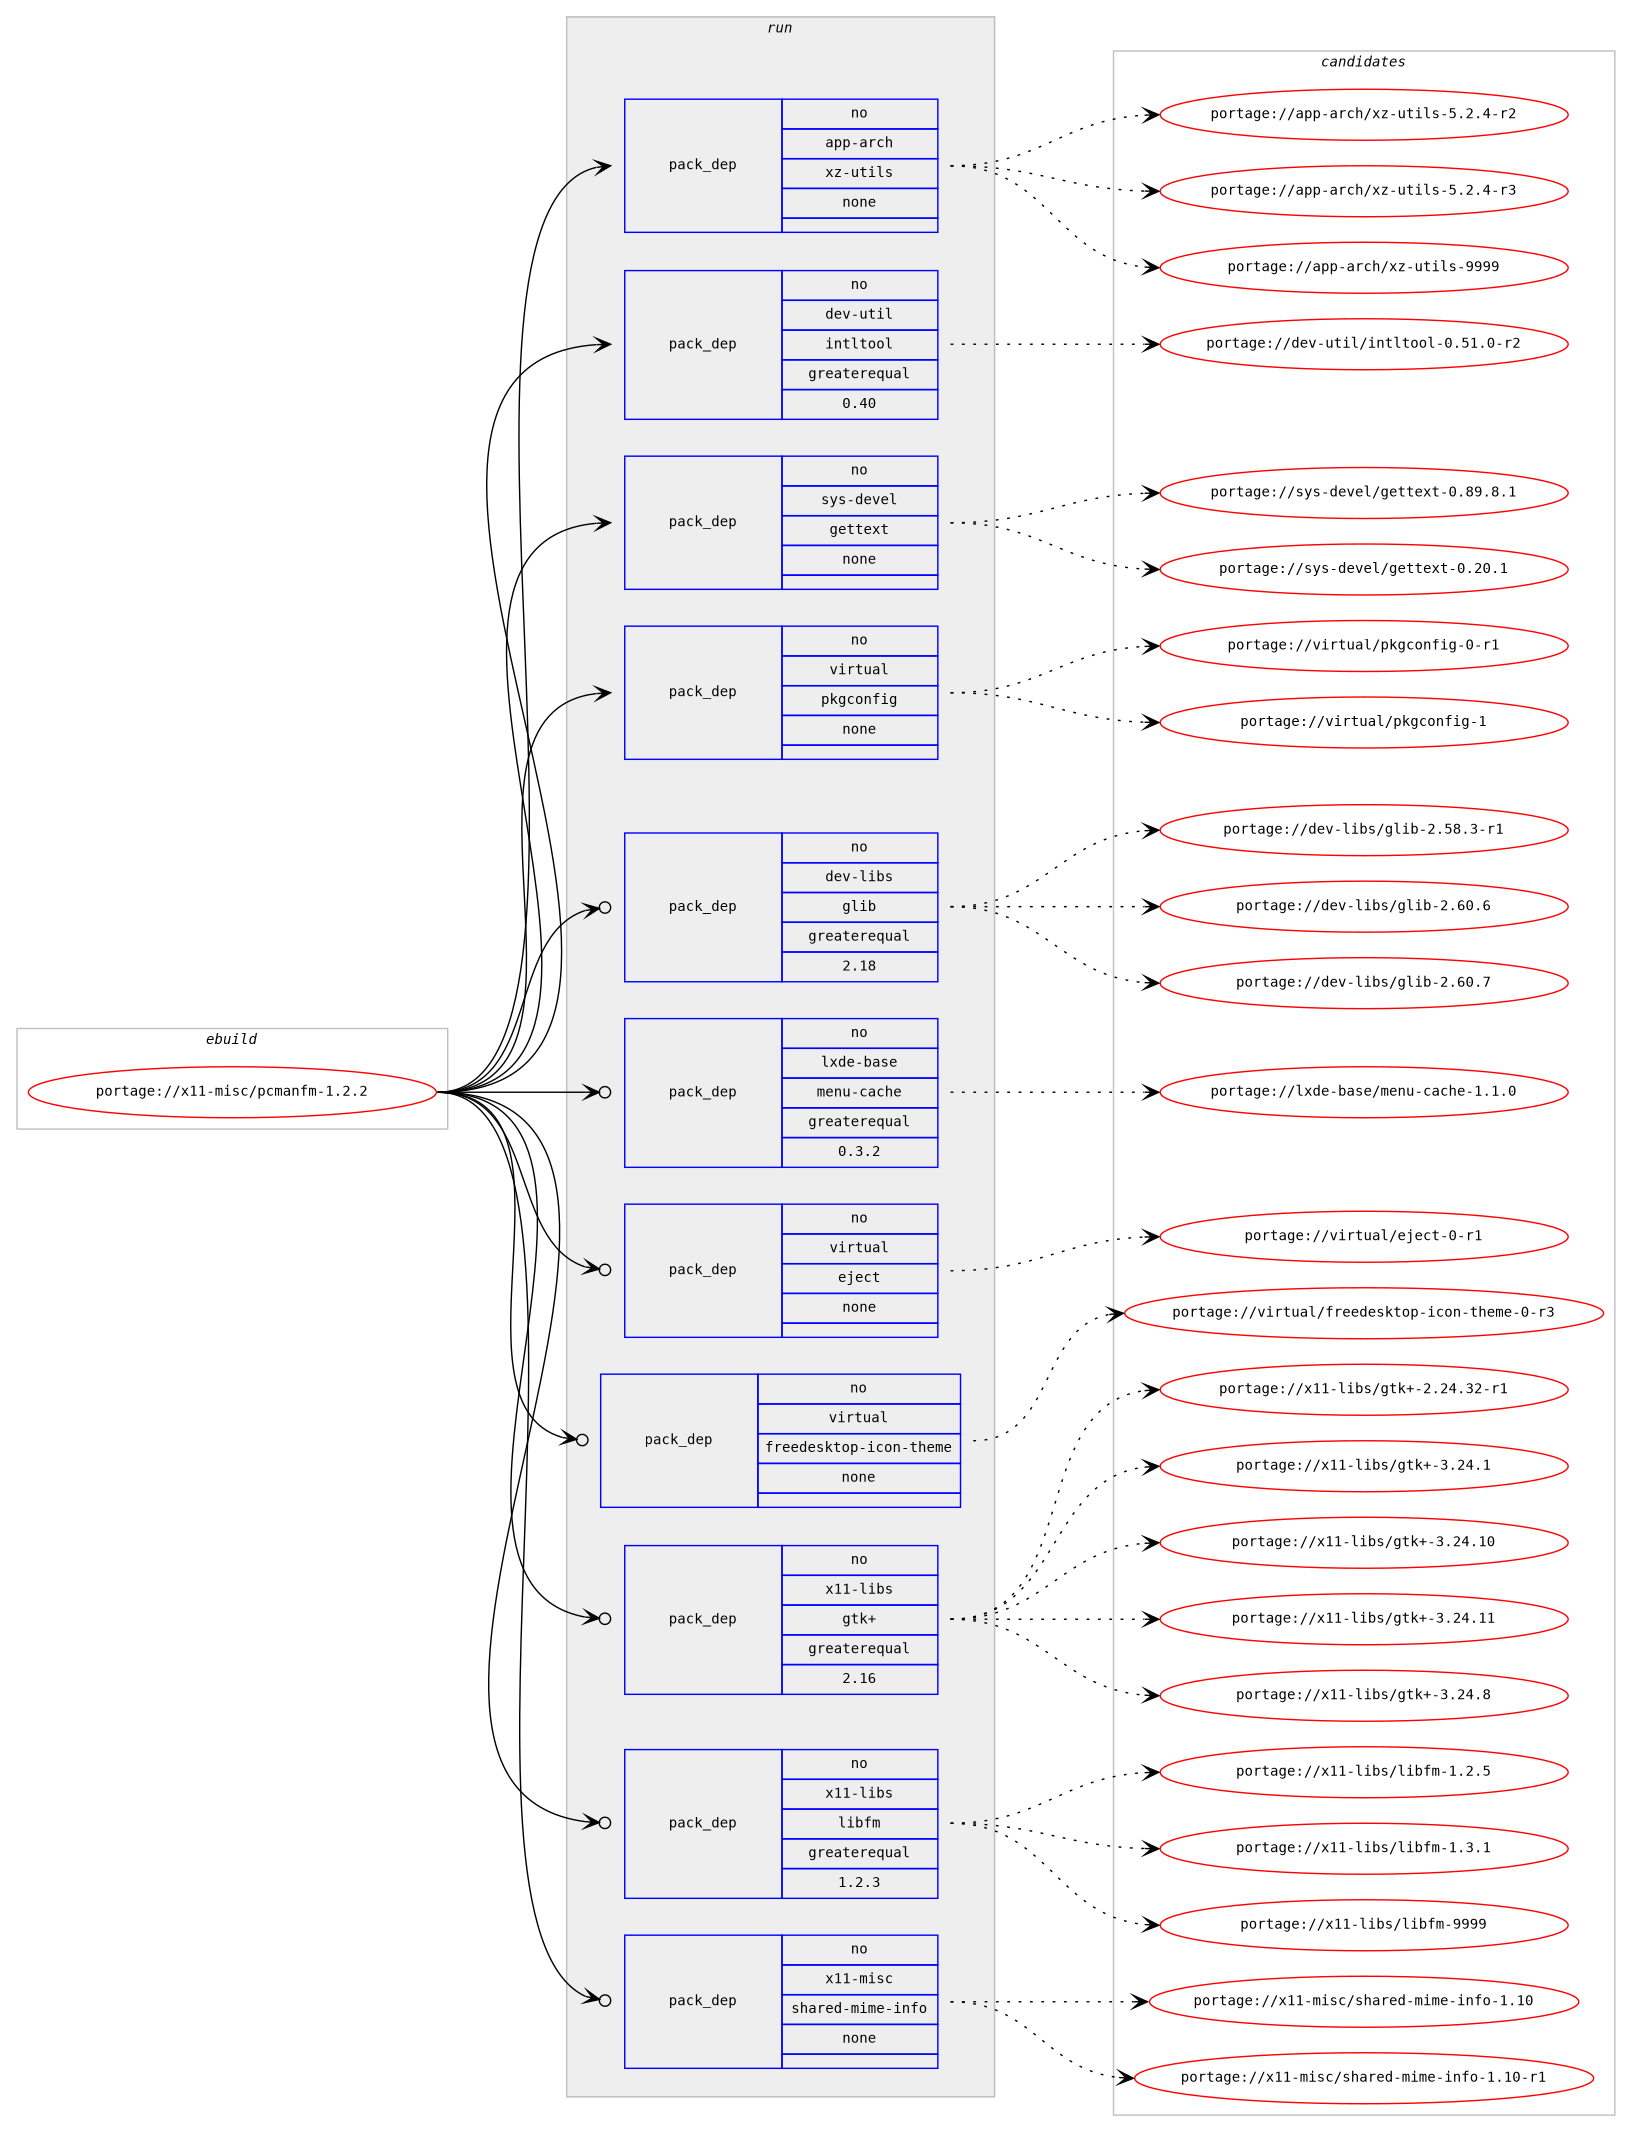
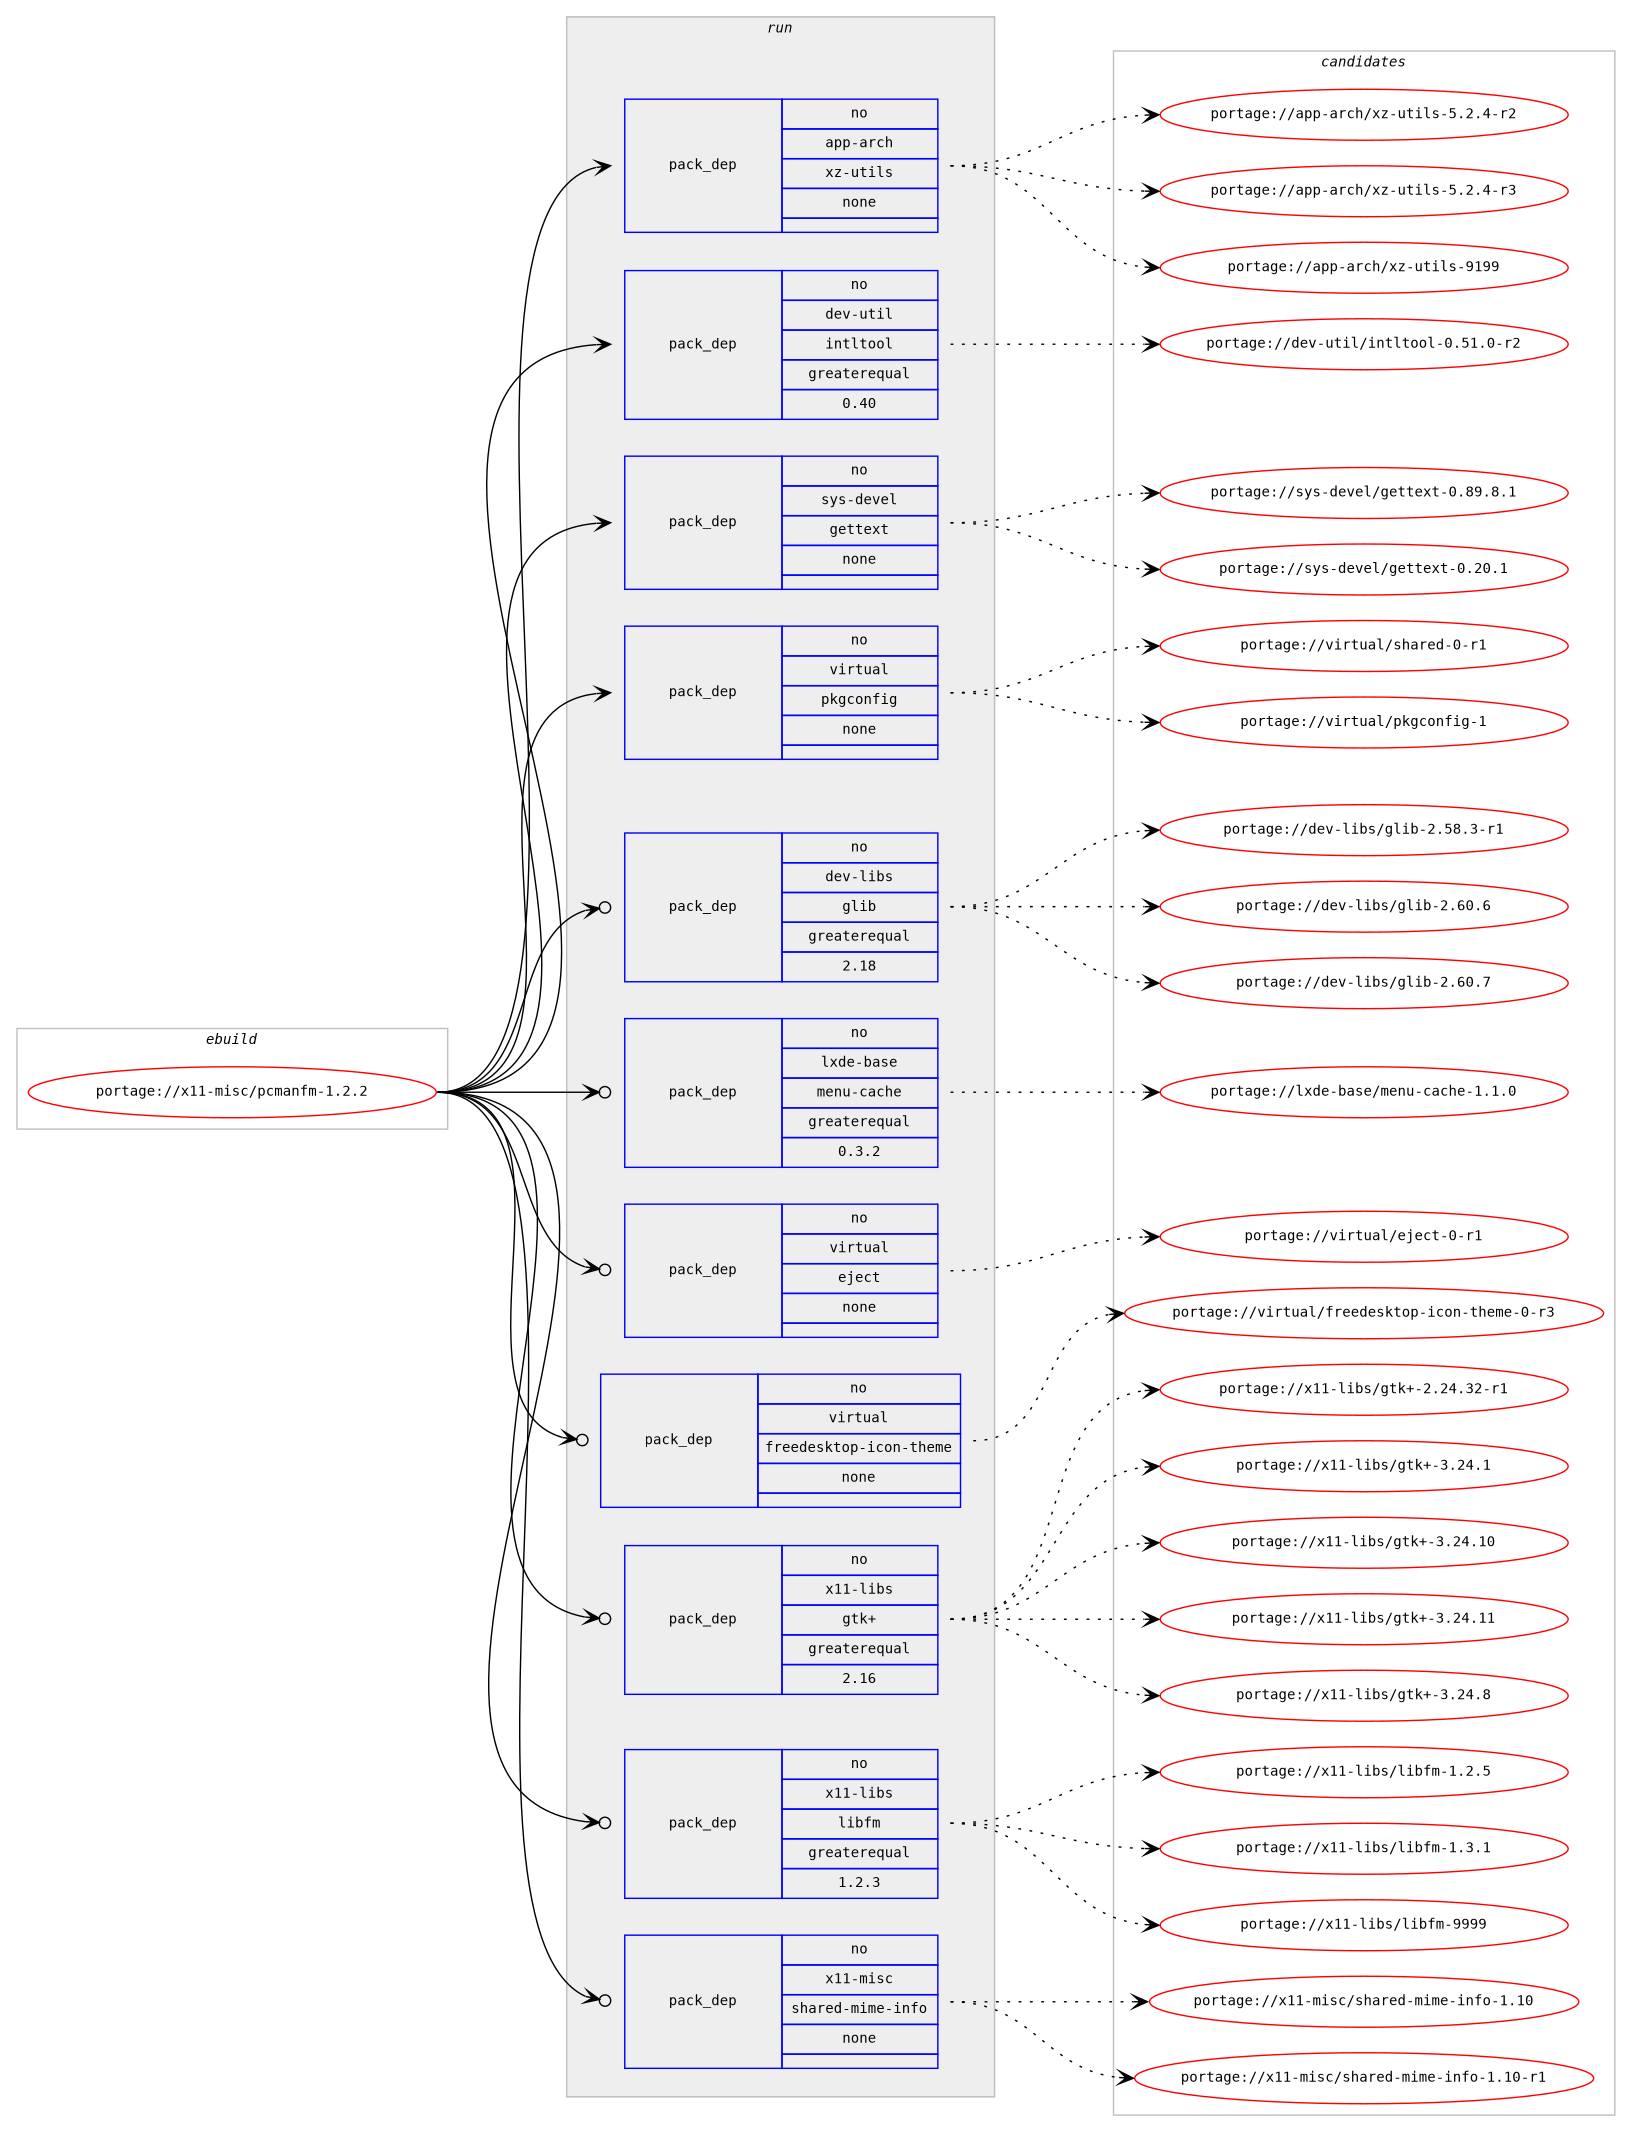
  digraph {
    compound=true
    concentrate=true
    fontname="DejaVu Sans Mono"
    fontsize=10
    newrank=true
    rankdir=LR
    ranksep=1.5
    node [color=red fontname="DejaVu Sans Mono" fontsize=10]
    edge [arrowhead=vee fontname="DejaVu Sans Mono" headport=w style=dotted tailport=e weight=100]
    n1 [label="portage://x11-misc/pcmanfm-1.2.2" width=4]
    n2 [color=blue label=<<TABLE BORDER="0" CELLBORDER="1" CELLSPACING="0" CELLPADDING="4" WIDTH="220"><TR><TD ROWSPAN="6" CELLPADDING="30">pack_dep</TD></TR><TR><TD WIDTH="110">no</TD></TR><TR><TD>app-arch</TD></TR><TR><TD>xz-utils</TD></TR><TR><TD>none</TD></TR><TR><TD></TD></TR></TABLE>> shape=none]
    n3 [color=blue label=<<TABLE BORDER="0" CELLBORDER="1" CELLSPACING="0" CELLPADDING="4" WIDTH="220"><TR><TD ROWSPAN="6" CELLPADDING="30">pack_dep</TD></TR><TR><TD WIDTH="110">no</TD></TR><TR><TD>dev-util</TD></TR><TR><TD>intltool</TD></TR><TR><TD>greaterequal</TD></TR><TR><TD>0.40</TD></TR></TABLE>> shape=none]
    n4 [color=blue label=<<TABLE BORDER="0" CELLBORDER="1" CELLSPACING="0" CELLPADDING="4" WIDTH="220"><TR><TD ROWSPAN="6" CELLPADDING="30">pack_dep</TD></TR><TR><TD WIDTH="110">no</TD></TR><TR><TD>sys-devel</TD></TR><TR><TD>gettext</TD></TR><TR><TD>none</TD></TR><TR><TD></TD></TR></TABLE>> shape=none]
    n5 [color=blue label=<<TABLE BORDER="0" CELLBORDER="1" CELLSPACING="0" CELLPADDING="4" WIDTH="220"><TR><TD ROWSPAN="6" CELLPADDING="30">pack_dep</TD></TR><TR><TD WIDTH="110">no</TD></TR><TR><TD>virtual</TD></TR><TR><TD>pkgconfig</TD></TR><TR><TD>none</TD></TR><TR><TD></TD></TR></TABLE>> shape=none]
    n6 [color=blue label=<<TABLE BORDER="0" CELLBORDER="1" CELLSPACING="0" CELLPADDING="4" WIDTH="220"><TR><TD ROWSPAN="6" CELLPADDING="30">pack_dep</TD></TR><TR><TD WIDTH="110">no</TD></TR><TR><TD>dev-libs</TD></TR><TR><TD>glib</TD></TR><TR><TD>greaterequal</TD></TR><TR><TD>2.18</TD></TR></TABLE>> shape=none]
    n7 [color=blue label=<<TABLE BORDER="0" CELLBORDER="1" CELLSPACING="0" CELLPADDING="4" WIDTH="220"><TR><TD ROWSPAN="6" CELLPADDING="30">pack_dep</TD></TR><TR><TD WIDTH="110">no</TD></TR><TR><TD>lxde-base</TD></TR><TR><TD>menu-cache</TD></TR><TR><TD>greaterequal</TD></TR><TR><TD>0.3.2</TD></TR></TABLE>> shape=none]
    n8 [color=blue label=<<TABLE BORDER="0" CELLBORDER="1" CELLSPACING="0" CELLPADDING="4" WIDTH="220"><TR><TD ROWSPAN="6" CELLPADDING="30">pack_dep</TD></TR><TR><TD WIDTH="110">no</TD></TR><TR><TD>virtual</TD></TR><TR><TD>eject</TD></TR><TR><TD>none</TD></TR><TR><TD></TD></TR></TABLE>> shape=none]
    n9 [color=blue label=<<TABLE BORDER="0" CELLBORDER="1" CELLSPACING="0" CELLPADDING="4" WIDTH="220"><TR><TD ROWSPAN="6" CELLPADDING="30">pack_dep</TD></TR><TR><TD WIDTH="110">no</TD></TR><TR><TD>virtual</TD></TR><TR><TD>freedesktop-icon-theme</TD></TR><TR><TD>none</TD></TR><TR><TD></TD></TR></TABLE>> shape=none]
    n10 [color=blue label=<<TABLE BORDER="0" CELLBORDER="1" CELLSPACING="0" CELLPADDING="4" WIDTH="220"><TR><TD ROWSPAN="6" CELLPADDING="30">pack_dep</TD></TR><TR><TD WIDTH="110">no</TD></TR><TR><TD>x11-libs</TD></TR><TR><TD>gtk+</TD></TR><TR><TD>greaterequal</TD></TR><TR><TD>2.16</TD></TR></TABLE>> shape=none]
    n11 [color=blue label=<<TABLE BORDER="0" CELLBORDER="1" CELLSPACING="0" CELLPADDING="4" WIDTH="220"><TR><TD ROWSPAN="6" CELLPADDING="30">pack_dep</TD></TR><TR><TD WIDTH="110">no</TD></TR><TR><TD>x11-libs</TD></TR><TR><TD>libfm</TD></TR><TR><TD>greaterequal</TD></TR><TR><TD>1.2.3</TD></TR></TABLE>> shape=none]
    n12 [color=blue label=<<TABLE BORDER="0" CELLBORDER="1" CELLSPACING="0" CELLPADDING="4" WIDTH="220"><TR><TD ROWSPAN="6" CELLPADDING="30">pack_dep</TD></TR><TR><TD WIDTH="110">no</TD></TR><TR><TD>x11-misc</TD></TR><TR><TD>shared-mime-info</TD></TR><TR><TD>none</TD></TR><TR><TD></TD></TR></TABLE>> shape=none]
    n13 [label="portage://app-arch/xz-utils-5.2.4-r2" width=4]
    n14 [label="portage://app-arch/xz-utils-5.2.4-r3" width=4]
-   n15 [label="portage://app-arch/xz-utils-9999" width=4]
+   n15 [label="portage://app-arch/xz-utils-9199" width=4]
    n16 [label="portage://dev-util/intltool-0.51.0-r2" width=4]
    n17 [label="portage://sys-devel/gettext-0.89.8.1" width=4]
    n18 [label="portage://sys-devel/gettext-0.20.1" width=4]
-   n19 [label="portage://virtual/pkgconfig-0-r1" width=4]
+   n19 [label="portage://virtual/shared-0-r1" width=4]
    n20 [label="portage://virtual/pkgconfig-1" width=4]
    n21 [label="portage://dev-libs/glib-2.58.3-r1" width=4]
    n22 [label="portage://dev-libs/glib-2.60.6" width=4]
    n23 [label="portage://dev-libs/glib-2.60.7" width=4]
    n24 [label="portage://lxde-base/menu-cache-1.1.0" width=4]
    n25 [label="portage://virtual/eject-0-r1" width=4]
    n26 [label="portage://virtual/freedesktop-icon-theme-0-r3" width=4]
    n27 [label="portage://x11-libs/gtk+-2.24.32-r1" width=4]
    n28 [label="portage://x11-libs/gtk+-3.24.1" width=4]
    n29 [label="portage://x11-libs/gtk+-3.24.10" width=4]
    n30 [label="portage://x11-libs/gtk+-3.24.11" width=4]
    n31 [label="portage://x11-libs/gtk+-3.24.8" width=4]
    n32 [label="portage://x11-libs/libfm-1.2.5" width=4]
    n33 [label="portage://x11-libs/libfm-1.3.1" width=4]
    n34 [label="portage://x11-libs/libfm-9999" width=4]
    n35 [label="portage://x11-misc/shared-mime-info-1.10" width=4]
    n36 [label="portage://x11-misc/shared-mime-info-1.10-r1" width=4]
    subgraph cluster_1 {
      color=gray
      label=<<i>ebuild</i>>
      rank=same
      n1
    }
    subgraph cluster_2 {
      color=gray
      label=<<i>dependencies</i>>
      subgraph cluster_3 {
        color=gray
        fillcolor="#eeeeee"
        label=<<i>compile</i>>
        style=filled
        subgraph sub_4 {
          color=gray
          fillcolor="#eeeeee"
          label=<<i>compile</i>>
          style=filled
          n2
        }
        subgraph sub_5 {
          color=gray
          fillcolor="#eeeeee"
          label=<<i>compile</i>>
          style=filled
          n3
        }
        subgraph sub_6 {
          color=gray
          fillcolor="#eeeeee"
          label=<<i>compile</i>>
          style=filled
          n4
        }
        subgraph sub_7 {
          color=gray
          fillcolor="#eeeeee"
          label=<<i>compile</i>>
          style=filled
          n5
        }
      }
      subgraph cluster_8 {
        color=gray
        fillcolor="#eeeeee"
        label=<<i>compile and run</i>>
        style=filled
        subgraph sub_9 {
          color=gray
          fillcolor="#eeeeee"
          label=<<i>compile and run</i>>
          style=filled
          n6
        }
        subgraph sub_10 {
          color=gray
          fillcolor="#eeeeee"
          label=<<i>compile and run</i>>
          style=filled
          n7
        }
        subgraph sub_11 {
          color=gray
          fillcolor="#eeeeee"
          label=<<i>compile and run</i>>
          style=filled
          n8
        }
        subgraph sub_12 {
          color=gray
          fillcolor="#eeeeee"
          label=<<i>compile and run</i>>
          style=filled
          n9
        }
        subgraph sub_13 {
          color=gray
          fillcolor="#eeeeee"
          label=<<i>compile and run</i>>
          style=filled
          n10
        }
        subgraph sub_14 {
          color=gray
          fillcolor="#eeeeee"
          label=<<i>compile and run</i>>
          style=filled
          n11
        }
        subgraph sub_15 {
          color=gray
          fillcolor="#eeeeee"
          label=<<i>compile and run</i>>
          style=filled
          n12
        }
      }
      subgraph cluster_16 {
        color=gray
        fillcolor="#eeeeee"
        label=<<i>run</i>>
        style=filled
      }
    }
    subgraph cluster_17 {
      color=gray
      label=<<i>candidates</i>>
      rank=same
      subgraph sub_18 {
        color=black
        label=<<i>candidates</i>>
        nodesep=1
        rank=same
        n13
        n14
        n15
      }
      subgraph sub_19 {
        color=black
        label=<<i>candidates</i>>
        nodesep=1
        rank=same
        n16
      }
      subgraph sub_20 {
        color=black
        label=<<i>candidates</i>>
        nodesep=1
        rank=same
        n17
        n18
      }
      subgraph sub_21 {
        color=black
        label=<<i>candidates</i>>
        nodesep=1
        rank=same
        n19
        n20
      }
      subgraph sub_22 {
        color=black
        label=<<i>candidates</i>>
        nodesep=1
        rank=same
        n21
        n22
        n23
      }
      subgraph sub_23 {
        color=black
        label=<<i>candidates</i>>
        nodesep=1
        rank=same
        n24
      }
      subgraph sub_24 {
        color=black
        label=<<i>candidates</i>>
        nodesep=1
        rank=same
        n25
      }
      subgraph sub_25 {
        color=black
        label=<<i>candidates</i>>
        nodesep=1
        rank=same
        n26
      }
      subgraph sub_26 {
        color=black
        label=<<i>candidates</i>>
        nodesep=1
        rank=same
        n27
        n28
        n29
        n30
        n31
      }
      subgraph sub_27 {
        color=black
        label=<<i>candidates</i>>
        nodesep=1
        rank=same
        n32
        n33
        n34
      }
      subgraph sub_28 {
        color=black
        label=<<i>candidates</i>>
        nodesep=1
        rank=same
        n35
        n36
      }
    }
    n1 -> n2 [style=solid weight=20]
    n1 -> n3 [style=solid weight=20]
    n1 -> n4 [style=solid weight=20]
    n1 -> n5 [style=solid weight=20]
    n1 -> n6 [arrowhead=odotvee style=solid weight=20]
    n1 -> n7 [arrowhead=odotvee style=solid weight=20]
    n1 -> n8 [arrowhead=odotvee style=solid weight=20]
    n1 -> n9 [arrowhead=odotvee style=solid weight=20]
    n1 -> n10 [arrowhead=odotvee style=solid weight=20]
    n1 -> n11 [arrowhead=odotvee style=solid weight=20]
    n1 -> n12 [arrowhead=odotvee style=solid weight=20]
    n2 -> n13
    n2 -> n14
    n2 -> n15
    n3 -> n16
    n4 -> n17
    n4 -> n18
    n5 -> n19
    n5 -> n20
    n6 -> n21
    n6 -> n22
    n6 -> n23
    n7 -> n24
    n8 -> n25
    n9 -> n26
    n10 -> n27
    n10 -> n28
    n10 -> n29
    n10 -> n30
    n10 -> n31
    n11 -> n32
    n11 -> n33
    n11 -> n34
    n12 -> n35
    n12 -> n36
  }
